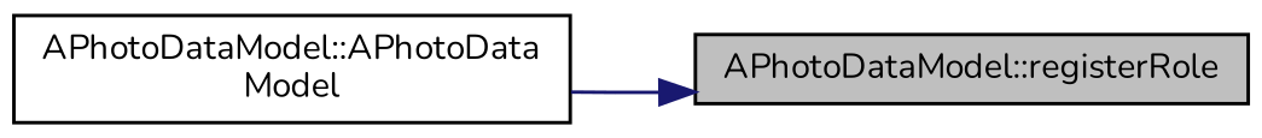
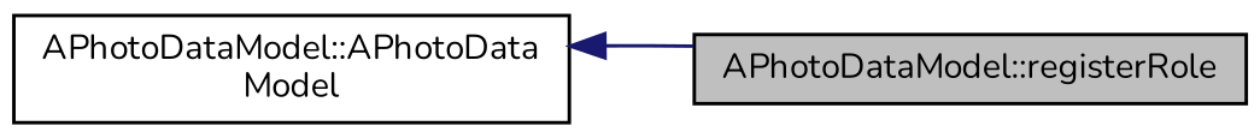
  digraph {
    rankdir=RL
    fontname=Nunito
    node [color=black fontname=Nunito fontsize=10 shape=record style=filled]
    n1 [fillcolor=grey75 fontcolor=black height=0.2 label="APhotoDataModel::registerRole" width=0.4]
    n2 [fillcolor=white height=0.2 label="APhotoDataModel::APhotoData\lModel" width=0.4]
-   n1 -> n2 [color=midnightblue dir=back fontname=Nunito fontsize=10 labelfontname=Helvetica labelfontsize=10 style=solid]
+   n2 -> n1 [color=midnightblue dir=back fontname=Nunito fontsize=10 labelfontname=Helvetica labelfontsize=10 style=solid]
  }
